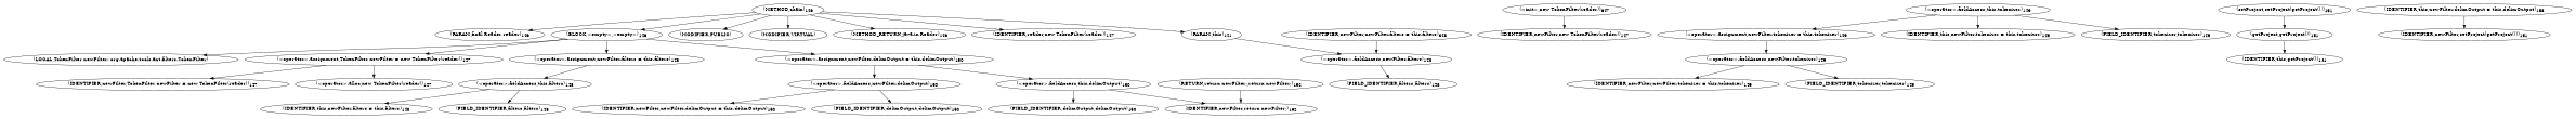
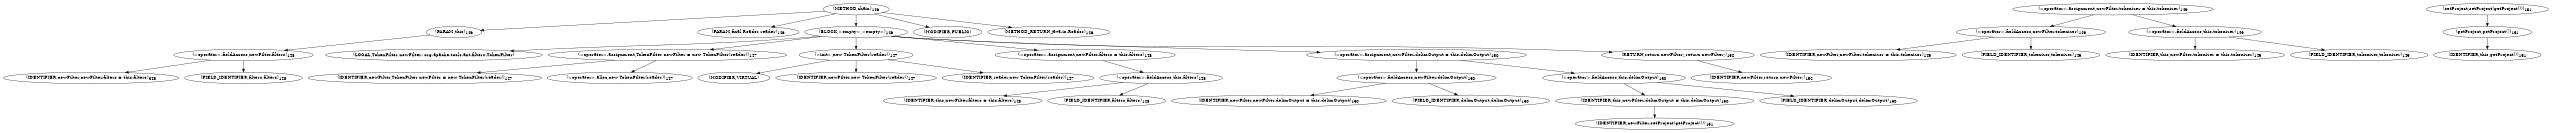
  digraph {
    n1 [label=<(METHOD,chain)<SUB>146</SUB>>]
-   n2 [label=<(PARAM,this)<SUB>141</SUB>>]
+   n2 [label=<(PARAM,this)<SUB>146</SUB>>]
    n3 [label=<(PARAM,final Reader reader)<SUB>146</SUB>>]
    n4 [label=<(BLOCK,&lt;empty&gt;,&lt;empty&gt;)<SUB>146</SUB>>]
    n5 [label=<(MODIFIER,PUBLIC)>]
    n6 [label=<(MODIFIER,VIRTUAL)>]
    n7 [label=<(METHOD_RETURN,java.io.Reader)<SUB>146</SUB>>]
    n8 [label=<(&lt;operator&gt;.fieldAccess,newFilter.filters)<SUB>148</SUB>>]
    n9 [label=<(LOCAL,TokenFilter newFilter: org.apache.tools.ant.filters.TokenFilter)>]
    n10 [label=<(&lt;operator&gt;.assignment,TokenFilter newFilter = new TokenFilter(reader))<SUB>147</SUB>>]
-   n11 [label=<(&lt;init&gt;,new TokenFilter(reader))<SUB>647</SUB>>]
+   n11 [label=<(&lt;init&gt;,new TokenFilter(reader))<SUB>147</SUB>>]
    n12 [label=<(&lt;operator&gt;.assignment,newFilter.filters = this.filters)<SUB>148</SUB>>]
    n13 [label=<(&lt;operator&gt;.assignment,newFilter.delimOutput = this.delimOutput)<SUB>150</SUB>>]
    n14 [label=<(RETURN,return newFilter;,return newFilter;)<SUB>152</SUB>>]
    n15 [label=<(IDENTIFIER,newFilter,TokenFilter newFilter = new TokenFilter(reader))<SUB>147</SUB>>]
    n16 [label=<(&lt;operator&gt;.alloc,new TokenFilter(reader))<SUB>147</SUB>>]
    n17 [label=<(IDENTIFIER,newFilter,new TokenFilter(reader))<SUB>147</SUB>>]
    n18 [label=<(IDENTIFIER,reader,new TokenFilter(reader))<SUB>147</SUB>>]
    n19 [label=<(&lt;operator&gt;.fieldAccess,this.filters)<SUB>148</SUB>>]
    n20 [label=<(&lt;operator&gt;.assignment,newFilter.tokenizer = this.tokenizer)<SUB>149</SUB>>]
    n21 [label=<(&lt;operator&gt;.fieldAccess,newFilter.tokenizer)<SUB>149</SUB>>]
    n22 [label=<(&lt;operator&gt;.fieldAccess,this.tokenizer)<SUB>149</SUB>>]
    n23 [label=<(&lt;operator&gt;.fieldAccess,newFilter.delimOutput)<SUB>150</SUB>>]
    n24 [label=<(&lt;operator&gt;.fieldAccess,this.delimOutput)<SUB>150</SUB>>]
    n25 [label=<(setProject,setProject(getProject()))<SUB>151</SUB>>]
    n26 [label=<(getProject,getProject())<SUB>151</SUB>>]
    n27 [label=<(IDENTIFIER,newFilter,return newFilter;)<SUB>152</SUB>>]
    n28 [label=<(IDENTIFIER,newFilter,newFilter.filters = this.filters)<SUB>348</SUB>>]
    n29 [label=<(FIELD_IDENTIFIER,filters,filters)<SUB>148</SUB>>]
    n30 [label=<(IDENTIFIER,this,newFilter.filters = this.filters)<SUB>148</SUB>>]
    n31 [label=<(FIELD_IDENTIFIER,filters,filters)<SUB>148</SUB>>]
    n32 [label=<(IDENTIFIER,newFilter,newFilter.tokenizer = this.tokenizer)<SUB>149</SUB>>]
    n33 [label=<(FIELD_IDENTIFIER,tokenizer,tokenizer)<SUB>149</SUB>>]
    n34 [label=<(IDENTIFIER,this,newFilter.tokenizer = this.tokenizer)<SUB>149</SUB>>]
    n35 [label=<(FIELD_IDENTIFIER,tokenizer,tokenizer)<SUB>149</SUB>>]
    n36 [label=<(IDENTIFIER,newFilter,newFilter.delimOutput = this.delimOutput)<SUB>150</SUB>>]
    n37 [label=<(FIELD_IDENTIFIER,delimOutput,delimOutput)<SUB>150</SUB>>]
-   n38 [label=<(IDENTIFIER,this,newFilter.delimOutput = this.delimOutput)<SUB>158</SUB>>]
+   n38 [label=<(IDENTIFIER,this,newFilter.delimOutput = this.delimOutput)<SUB>150</SUB>>]
    n39 [label=<(FIELD_IDENTIFIER,delimOutput,delimOutput)<SUB>150</SUB>>]
    n40 [label=<(IDENTIFIER,newFilter,setProject(getProject()))<SUB>151</SUB>>]
    n41 [label=<(IDENTIFIER,this,getProject())<SUB>151</SUB>>]
    n1 -> n2
    n1 -> n3
    n1 -> n4
    n1 -> n5
-   n1 -> n6
+   n11 -> n6
    n1 -> n7
    n2 -> n8
    n4 -> n9
    n4 -> n10
+   n4 -> n11
    n4 -> n12
    n4 -> n13
-   n28 -> n8
+   n4 -> n14
+   n8 -> n28
    n8 -> n29
    n10 -> n15
    n10 -> n16
    n11 -> n17
-   n1 -> n18
+   n11 -> n18
    n12 -> n19
    n13 -> n23
    n13 -> n24
    n14 -> n27
    n19 -> n30
    n19 -> n31
    n20 -> n21
-   n22 -> n20
+   n20 -> n22
    n21 -> n32
    n21 -> n33
    n22 -> n34
    n22 -> n35
    n23 -> n36
    n23 -> n37
-   n24 -> n27
+   n24 -> n38
    n24 -> n39
    n25 -> n26
    n26 -> n41
    n38 -> n40
  }
